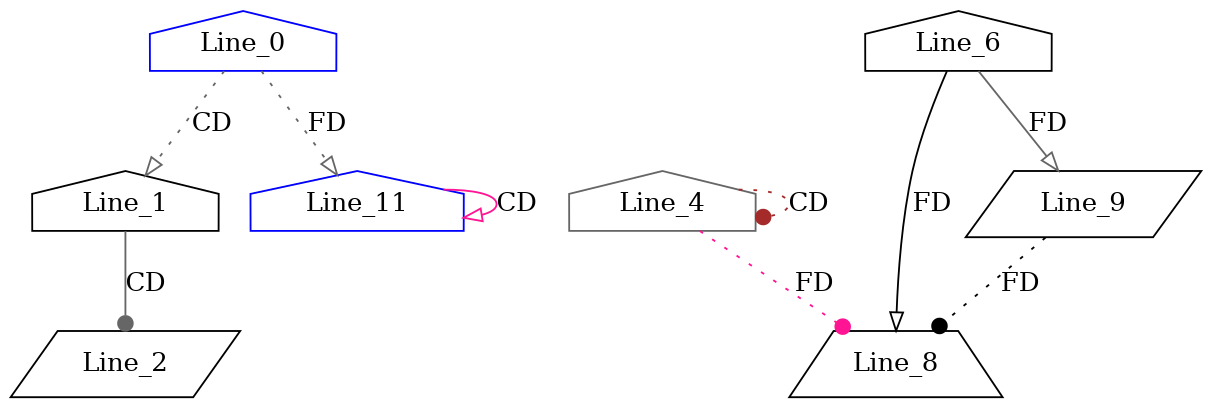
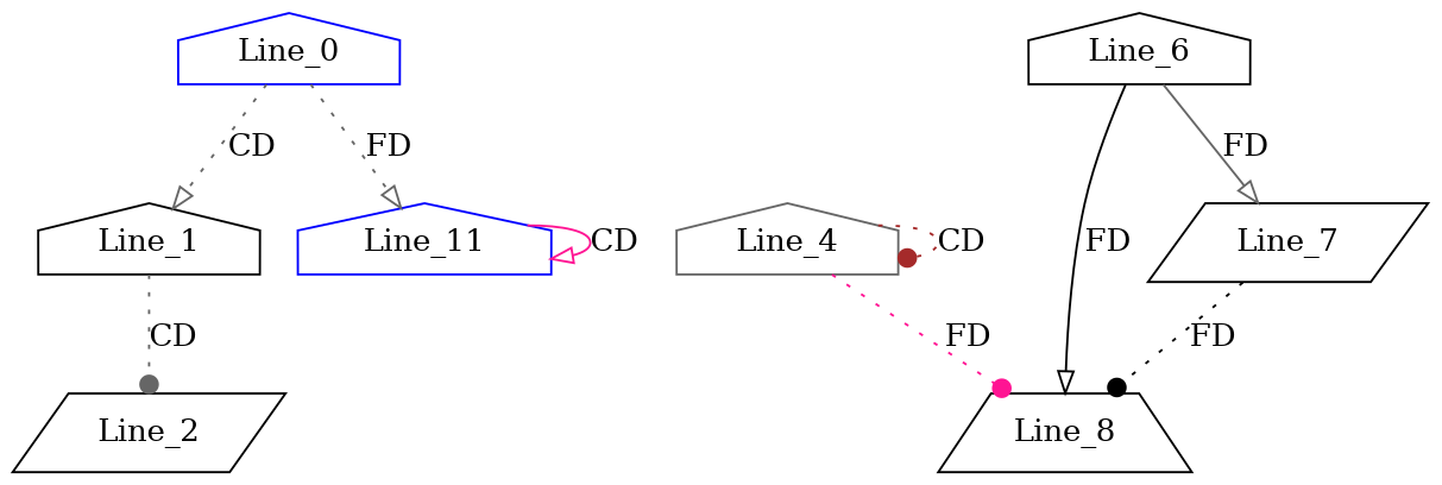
  digraph {
    node [color=black shape=house]
    edge [arrowhead=onormal color=gray40 style=dotted]
    Line_0 [color=blue]
    Line_1
    Line_11 [color=blue]
    Line_2 [shape=parallelogram]
    Line_4 [color=gray40]
    Line_8 [shape=trapezium]
    Line_6
-   Line_7 [shape=parallelogram label=Line_9]
+   Line_7 [shape=parallelogram]
    Line_0 -> Line_1 [label=CD]
    Line_0 -> Line_11 [label=FD]
-   Line_1 -> Line_2 [arrowhead=dot label=CD style=solid]
+   Line_1 -> Line_2 [arrowhead=dot label=CD]
    Line_11 -> Line_11 [color=deeppink label=CD style=solid]
    Line_4 -> Line_4 [arrowhead=dot color=brown label=CD]
    Line_4 -> Line_8 [arrowhead=dot color=deeppink label=FD]
    Line_6 -> Line_8 [color=black label=FD style=solid]
    Line_6 -> Line_7 [label=FD style=solid]
    Line_7 -> Line_8 [arrowhead=dot color=black label=FD]
  }
